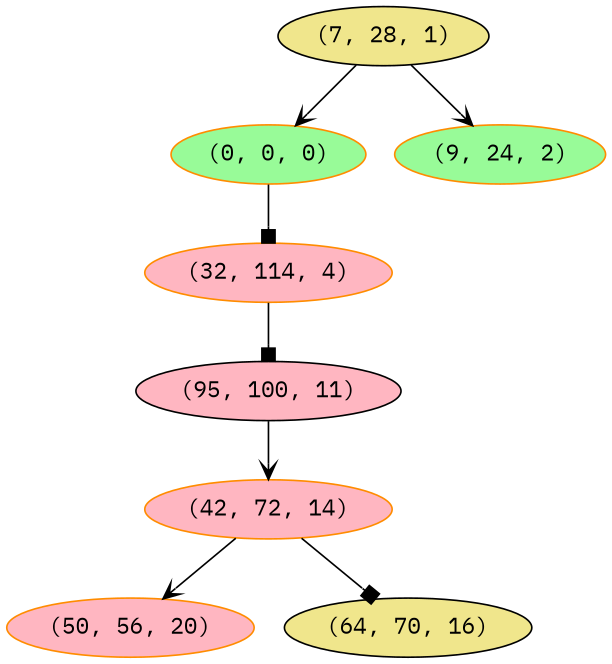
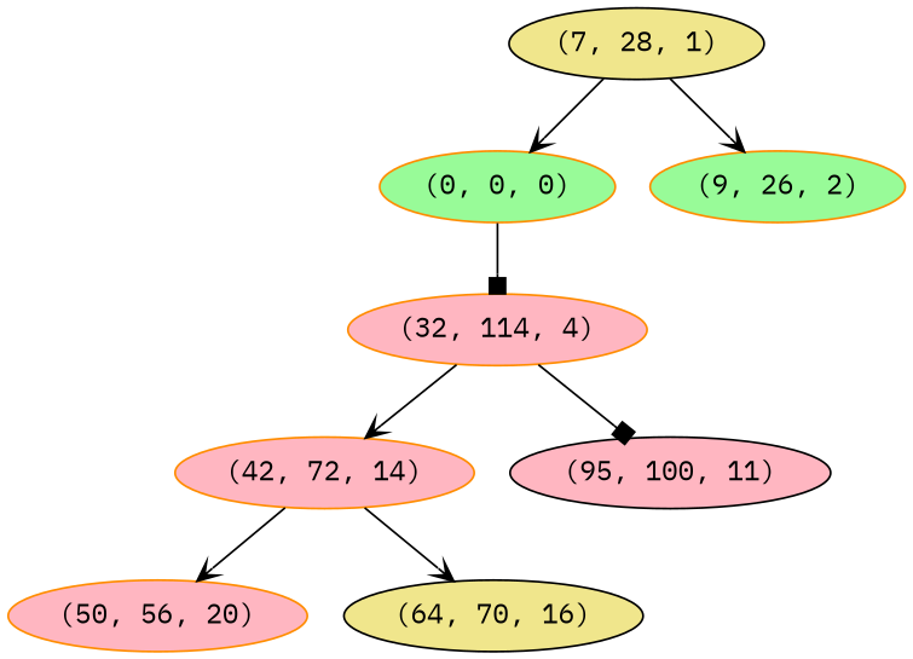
  digraph {
    fontname="IBM Plex Mono"
    node [color=darkorange fillcolor=lightpink fontname="IBM Plex Mono" style=filled]
    edge [arrowhead=vee fontname="IBM Plex Mono"]
    "(32, 114, 4)"
    "(0, 0, 0)" [fillcolor=palegreen]
    "(7, 28, 1)" [color=black fillcolor=khaki]
-   "(9, 26, 2)" [fillcolor=palegreen label="(9, 24, 2)"]
+   "(9, 26, 2)" [fillcolor=palegreen]
    "(42, 72, 14)"
    "(95, 100, 11)" [color=black]
    "(50, 56, 20)"
    "(64, 70, 16)" [color=black fillcolor=khaki]
-   "(95, 100, 11)" -> "(42, 72, 14)"
+   "(32, 114, 4)" -> "(42, 72, 14)"
    "(32, 114, 4)" -> "(95, 100, 11)" [arrowhead=box]
    "(0, 0, 0)" -> "(32, 114, 4)" [arrowhead=box]
    "(7, 28, 1)" -> "(0, 0, 0)"
    "(7, 28, 1)" -> "(9, 26, 2)"
    "(42, 72, 14)" -> "(50, 56, 20)"
-   "(42, 72, 14)" -> "(64, 70, 16)" [arrowhead=box]
+   "(42, 72, 14)" -> "(64, 70, 16)"
  }
